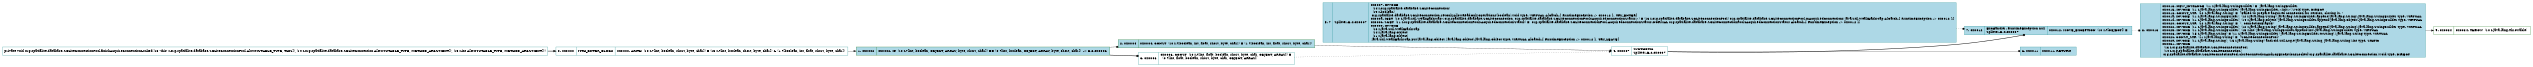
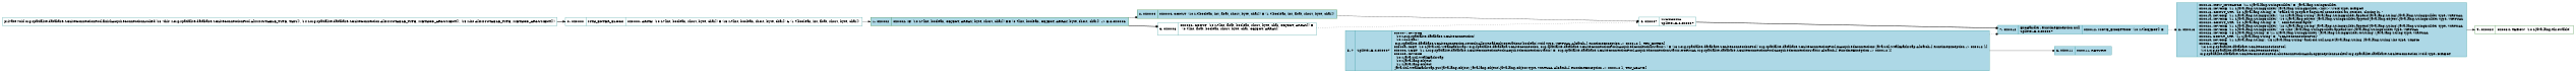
  digraph {
    rankdir=LR
    node [color=teal fillcolor=lightblue shape=record style=filled]
    edge [arrowhead=dot style=solid]
    n1 [fillcolor=white label="{0\:\ 0x0000|MTH_ENTER_BLOCK\l|0x0000: ARITH  (r0 I:?[int, boolean, short, byte, char]) = (r5 I:?[int, boolean, short, byte, char]) & (1 ?[boolean, int, float, short, byte, char]) \l}"]
    n2 [color=darkgreen label="{1\:\ 0x0002|0x0002: IF  (r0 I:?[int, boolean, OBJECT, ARRAY, byte, short, char]) == (0 ?[int, boolean, OBJECT, ARRAY, byte, short, char])  \-\> B:3:0x0006 \l}"]
    n3 [color=darkgreen label="{2\:\ 0x0004|0x0004: CONST  (r0 I:?[boolean, int, float, short, byte, char]) = (1 ?[boolean, int, float, short, byte, char]) \l}"]
    n4 [fillcolor=white label="{3\:\ 0x0006|0x0006: CONST  (r0 I:?[int, float, boolean, short, byte, char, OBJECT, ARRAY]) = \l  (0 ?[int, float, boolean, short, byte, char, OBJECT, ARRAY])\l \l}"]
    n5 [fillcolor=white label="{4\:\ 0x0007|SYNTHETIC\lSplitter:B:2:0x0007\l}"]
    n6 [label="{7\:\ 0x0012|ExcHandler: RuntimeException null\lSplitter:B:4:0x0007\l|0x0012: MOVE_EXCEPTION  (r0 I:?[OBJECT]) =  \l}"]
    n7 [label="{5\:\ ?|Splitter:B:4:0x0007\l|0x0007: INVOKE  \l  (r4 I:org.spatialite.database.SQLiteConnection)\l  (r9 I:boolean)\l org.spatialite.database.SQLiteConnection.setOnlyAllowReadOnlyOperations(boolean):void type: VIRTUAL A[Catch:\{ RuntimeException \-\> 0x0012 \}, TRY_ENTER]\l0x000a: IGET  (r0 I:java.util.WeakHashMap\<org.spatialite.database.SQLiteConnection, org.spatialite.database.SQLiteConnectionPool$AcquiredConnectionStatus\>) = (r3 I:org.spatialite.database.SQLiteConnectionPool) org.spatialite.database.SQLiteConnectionPool.mAcquiredConnections java.util.WeakHashMap A[Catch:\{ RuntimeException \-\> 0x0012 \}]\l0x000c: SGET  (r1 I:org.spatialite.database.SQLiteConnectionPool$AcquiredConnectionStatus) =  org.spatialite.database.SQLiteConnectionPool.AcquiredConnectionStatus.NORMAL org.spatialite.database.SQLiteConnectionPool$AcquiredConnectionStatus A[Catch:\{ RuntimeException \-\> 0x0012 \}]\l0x000e: INVOKE  \l  (r0 I:java.util.WeakHashMap)\l  (r4 I:java.lang.Object)\l  (r1 I:java.lang.Object)\l java.util.WeakHashMap.put(java.lang.Object, java.lang.Object):java.lang.Object type: VIRTUAL A[Catch:\{ RuntimeException \-\> 0x0012 \}, TRY_LEAVE]\l}"]
    n8 [label="{6\:\ 0x0011|0x0011: RETURN   \l}"]
    n9 [label="{8\:\ 0x0013|0x0013: NEW_INSTANCE  (r1 I:java.lang.StringBuilder) =  java.lang.StringBuilder \l0x0015: INVOKE  (r1 I:java.lang.StringBuilder) java.lang.StringBuilder.\<init\>():void type: DIRECT \l0x0018: CONST_STR  (r2 I:java.lang.String) =  \"Failed to prepare acquired connection for session, closing it: \" \l0x001a: INVOKE  (r1 I:java.lang.StringBuilder), (r2 I:java.lang.String) java.lang.StringBuilder.append(java.lang.String):java.lang.StringBuilder type: VIRTUAL \l0x001d: INVOKE  (r1 I:java.lang.StringBuilder), (r4 I:java.lang.Object) java.lang.StringBuilder.append(java.lang.Object):java.lang.StringBuilder type: VIRTUAL \l0x0020: CONST_STR  (r2 I:java.lang.String) =  \", connectionFlags=\" \l0x0022: INVOKE  (r1 I:java.lang.StringBuilder), (r2 I:java.lang.String) java.lang.StringBuilder.append(java.lang.String):java.lang.StringBuilder type: VIRTUAL \l0x0025: INVOKE  (r1 I:java.lang.StringBuilder), (r5 I:int) java.lang.StringBuilder.append(int):java.lang.StringBuilder type: VIRTUAL \l0x0028: INVOKE  (r5 I:java.lang.String) = (r1 I:java.lang.StringBuilder) java.lang.StringBuilder.toString():java.lang.String type: VIRTUAL \l0x002c: CONST_STR  (r1 I:java.lang.String) =  \"SQLiteConnectionPool\" \l0x002e: INVOKE  (r1 I:java.lang.String), (r5 I:java.lang.String) android.util.Log.e(java.lang.String, java.lang.String):int type: STATIC \l0x0031: INVOKE  \l  (r3 I:org.spatialite.database.SQLiteConnectionPool)\l  (r4 I:org.spatialite.database.SQLiteConnection)\l org.spatialite.database.SQLiteConnectionPool.closeConnectionAndLogExceptionsLocked(org.spatialite.database.SQLiteConnection):void type: DIRECT \l}"]
    n10 [color=darkgreen fillcolor=white label="{9\:\ 0x0034|0x0034: THROW  (r0 I:java.lang.Throwable) \l}"]
    n11 [fillcolor=white label="{private void org.spatialite.database.SQLiteConnectionPool.finishAcquireConnectionLocked((r3 'this' I:org.spatialite.database.SQLiteConnectionPool A[IMMUTABLE_TYPE, THIS]), (r4 I:org.spatialite.database.SQLiteConnection A[IMMUTABLE_TYPE, METHOD_ARGUMENT]), (r5 I:int A[IMMUTABLE_TYPE, METHOD_ARGUMENT])) }"]
    n1 -> n2 [arrowhead=normal]
    n2 -> n3
    n2 -> n4 [style=bold]
    n3 -> n5
    n4 -> n5 [arrowhead=normal style=dotted]
    n5 -> n6 [style=bold]
    n6 -> n9 [style=dotted]
    n7 -> n6 [style=dotted]
-   n5 -> n8
+   n7 -> n8
    n9 -> n10 [arrowhead=normal]
    n11 -> n1 [arrowhead=normal style=bold]
  }
